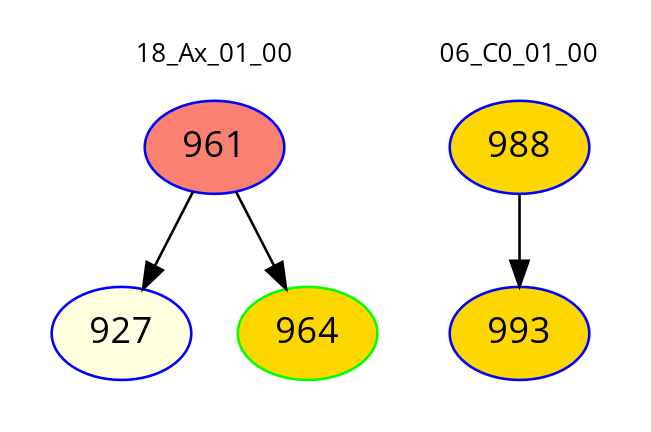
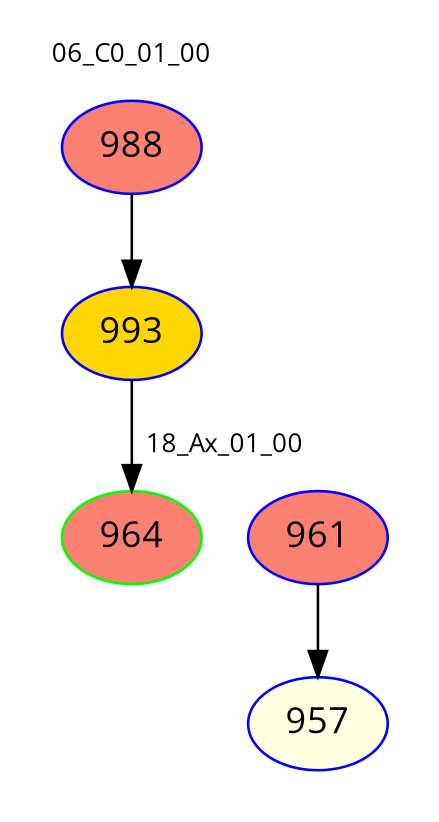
  digraph {
    fontname="Open Sans"
    node [color=blue fillcolor=salmon fontname="Open Sans" style=filled]
    edge [color=black fontname="Open Sans"]
    n1 [label=961]
-   n2 [fillcolor=lightyellow label=927]
-   n3 [color=green fillcolor=gold label=964]
-   n4 [fillcolor=gold label=988]
+   n2 [fillcolor=lightyellow label=957]
+   n3 [color=green label=964]
+   n4 [label=988]
    n5 [fillcolor=gold label=993]
    subgraph cluster_1 {
      color=white
      fontsize=10
      label="18_Ax_01_00"
      n1
      n2
      n3
    }
    subgraph cluster_2 {
      color=white
      fontsize=10
      label="06_C0_01_00"
      n4
      n5
    }
    n1 -> n2
-   n1 -> n3
+   n5 -> n3
    n4 -> n5
  }
